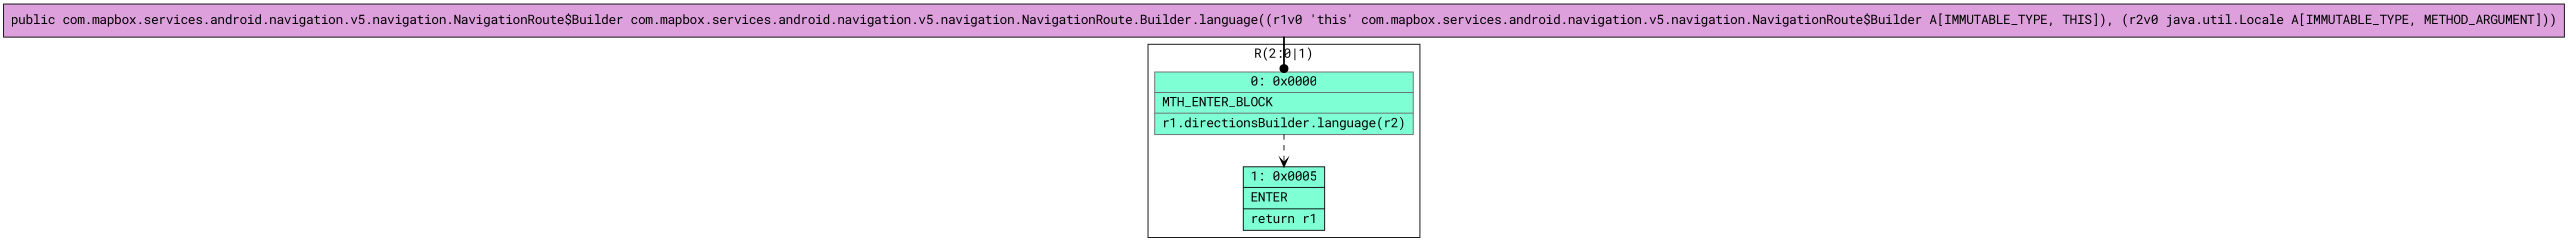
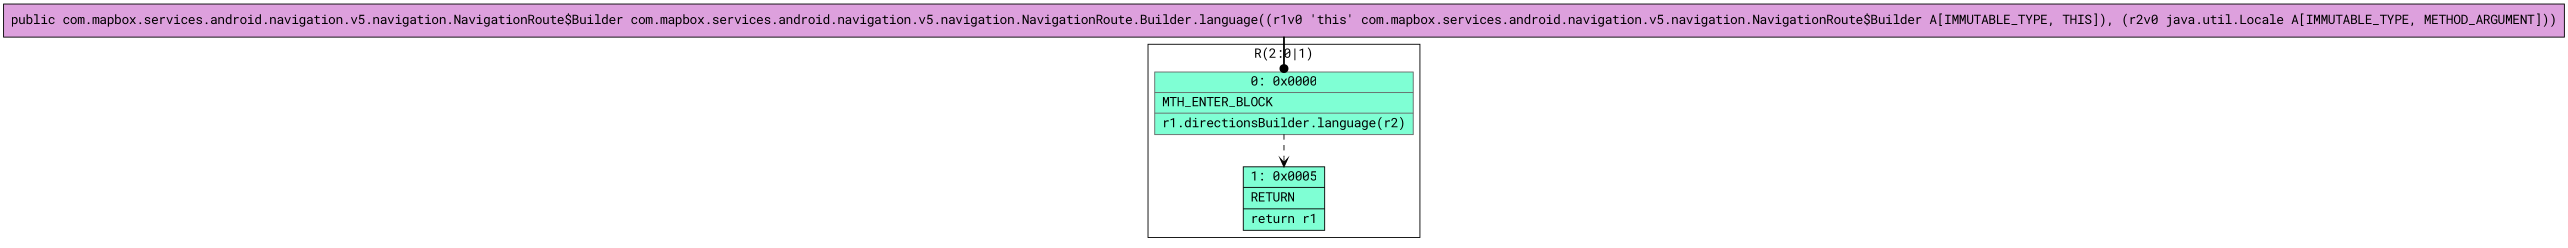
  digraph {
    fontname="Roboto Mono"
    node [color=black shape=record style=filled fillcolor=aquamarine fontname="Roboto Mono"]
    edge [fontname="Roboto Mono"]
    n1 [color=gray40 label="{0\:\ 0x0000|MTH_ENTER_BLOCK\l|r1.directionsBuilder.language(r2)\l}"]
-   n2 [label="{1\:\ 0x0005|ENTER\l|return r1\l}"]
+   n2 [label="{1\:\ 0x0005|RETURN\l|return r1\l}"]
    n3 [label="{public com.mapbox.services.android.navigation.v5.navigation.NavigationRoute$Builder com.mapbox.services.android.navigation.v5.navigation.NavigationRoute.Builder.language((r1v0 'this' com.mapbox.services.android.navigation.v5.navigation.NavigationRoute$Builder A[IMMUTABLE_TYPE, THIS]), (r2v0 java.util.Locale A[IMMUTABLE_TYPE, METHOD_ARGUMENT])) }" fillcolor=plum]
    subgraph cluster_1 {
      label="R(2:0|1)"
      n1
      n2
    }
    n1 -> n2 [style=dashed arrowhead=vee]
    n3 -> n1 [style=bold arrowhead=dot]
  }
